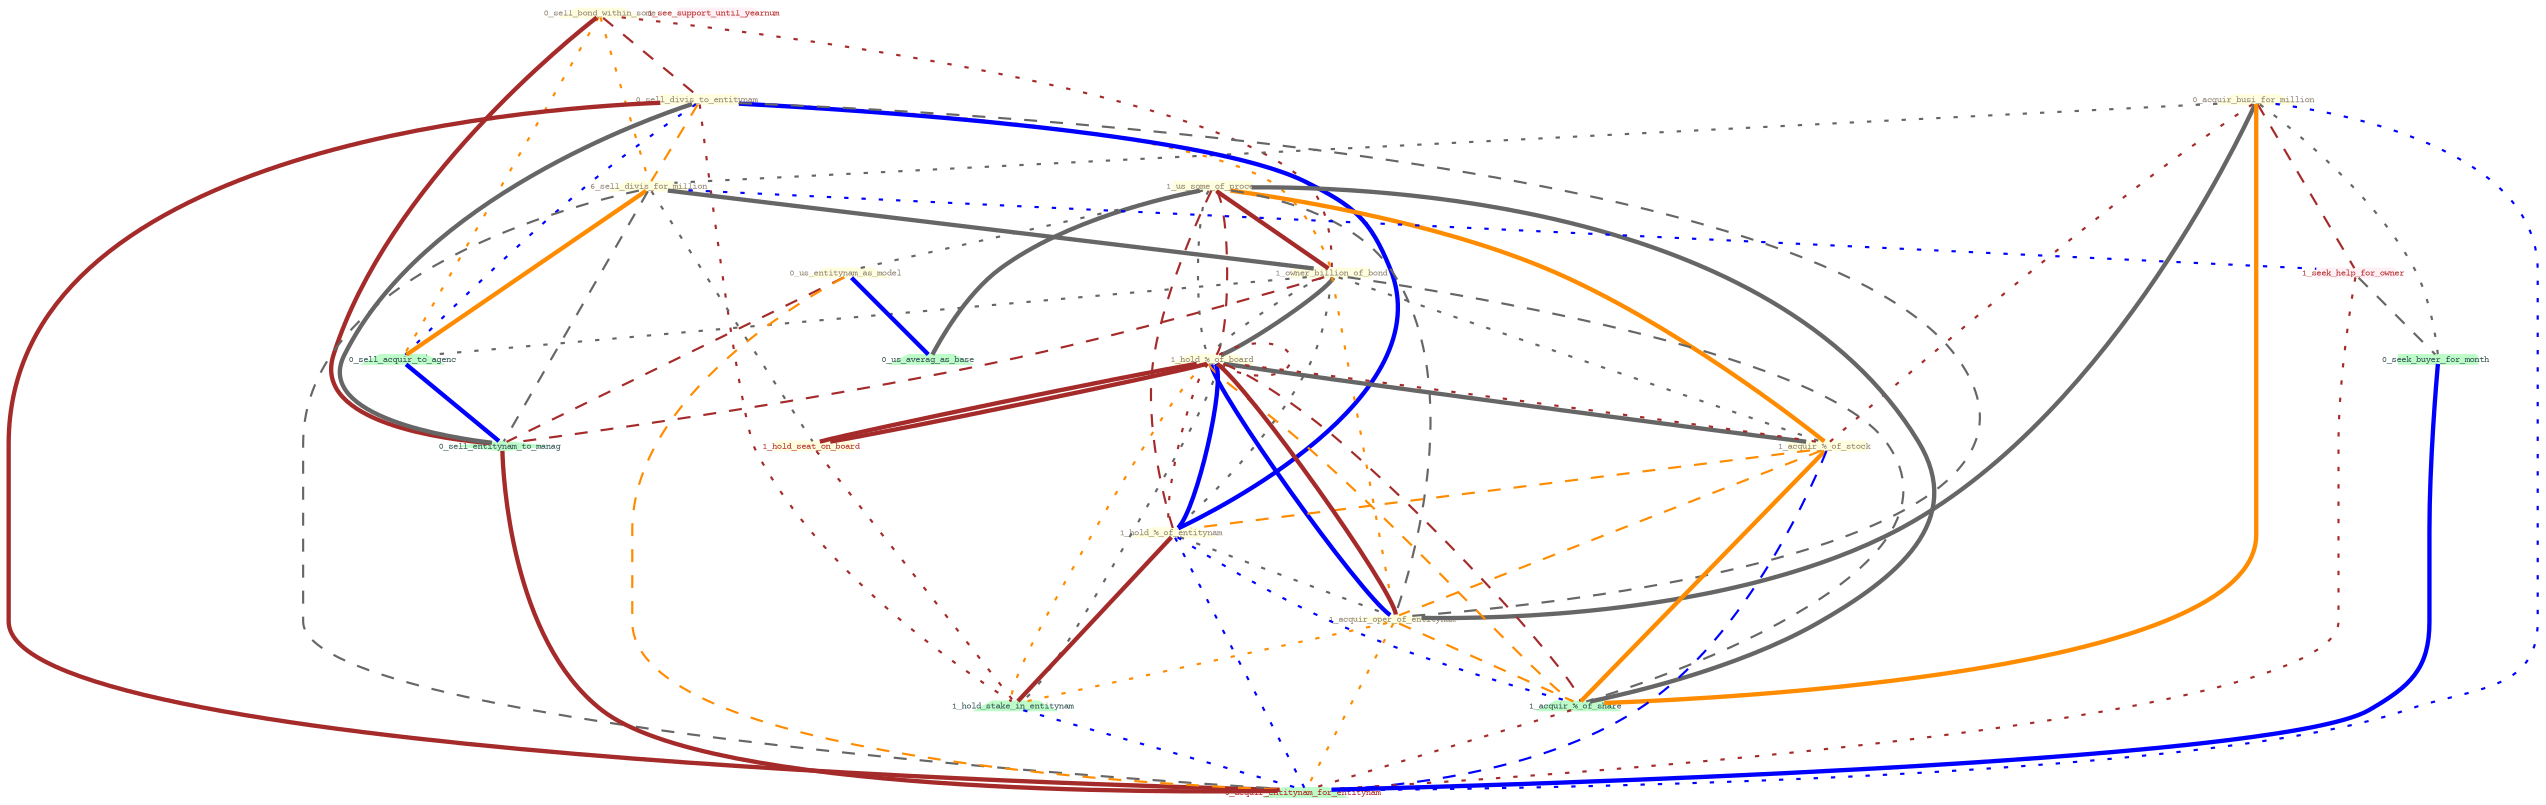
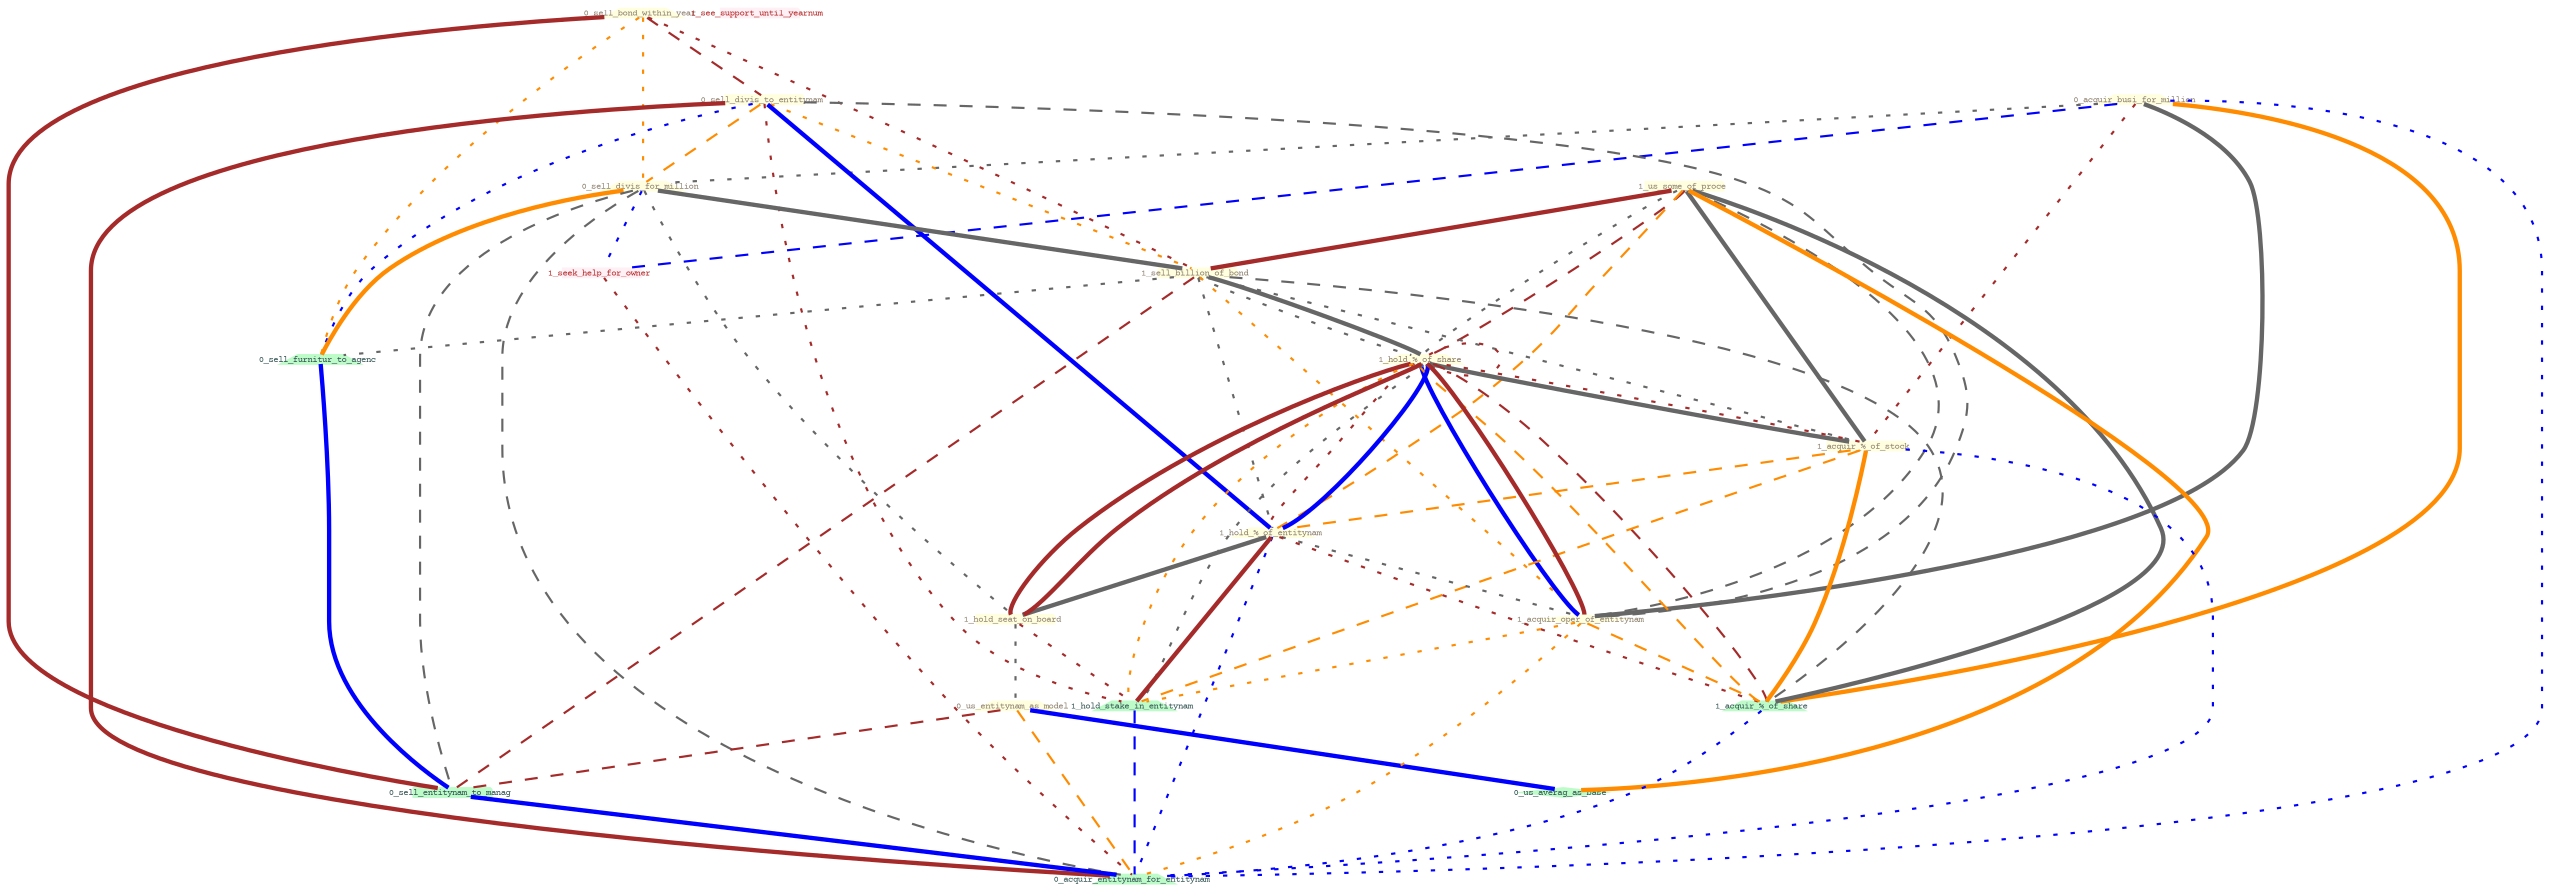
  graph {
    fontname="Courier Prime"
    node [color="#ffffe0" fixedsize=true fontcolor="#8b7d6b" fontname="Courier Prime" fontsize=4 shape=trapezium style=filled]
    edge [color=brown fontname="Courier Prime" style=dotted w=1]
-   "0_sell_bond_within_year " [height=.06 width=.5 label="0_sell_bond_within_some"]
+   "0_sell_bond_within_year " [height=.06 width=.5]
    "0_acquir_busi_for_million " [height=.06 width=.5]
    "0_sell_divis_to_entitynam " [height=.06 shape=note width=.5]
    "1_us_some_of_proce " [height=.06 shape=note width=.5]
-   "0_sell_divis_for_million " [height=.06 width=.5 label="6_sell_divis_for_million"]
-   "1_sell_billion_of_bond " [height=.06 shape=note width=.5 label="1_owner_billion_of_bond"]
+   "0_sell_divis_for_million " [height=.06 width=.5]
+   "1_sell_billion_of_bond " [height=.06 shape=note width=.5]
    "0_us_entitynam_as_model " [height=.06 width=.5]
-   "1_hold_%_of_share " [height=.06 width=.5 label="1_hold_%_of_board"]
+   "1_hold_%_of_share " [height=.06 width=.5]
    "1_acquir_%_of_stock " [height=.06 shape=note width=.5]
    "1_hold_%_of_entitynam " [height=.06 width=.5]
    "1_acquir_oper_of_entitynam " [height=.06 shape=diamond width=.5]
-   "1_hold_seat_on_board " [fontcolor="#b22222" height=.06 shape=note width=.5]
+   "1_hold_seat_on_board " [height=.06 shape=note width=.5]
    "1_seek_help_for_owner " [color="#fff0f5" fontcolor="#b22222" height=.06 shape=note width=.5]
    "1_see_support_until_yearnum " [color="#fff0f5" fontcolor="#b22222" height=.06 shape=note width=.5]
-   "0_sell_furnitur_to_agenc " [color="#BDFCC9" fontcolor="#2f4f4f" height=.06 width=.5 label="0_sell_acquir_to_agenc"]
-   "0_sell_entitynam_to_manag " [color="#BDFCC9" fontcolor="#2f4f4f" height=.06 shape=diamond width=.5]
-   "0_seek_buyer_for_month " [color="#BDFCC9" fontcolor="#2f4f4f" height=.06 shape=note width=.5]
+   "0_sell_furnitur_to_agenc " [color="#BDFCC9" fontcolor="#2f4f4f" height=.06 width=.5]
+   "0_sell_entitynam_to_manag " [color="#BDFCC9" fontcolor="#2f4f4f" height=.06 shape=note width=.5]
    "1_acquir_%_of_share " [color="#BDFCC9" fontcolor="#2f4f4f" height=.06 width=.5]
-   "0_acquir_entitynam_for_entitynam " [color="#BDFCC9" fontcolor="#b22222" height=.06 width=.5]
+   "0_acquir_entitynam_for_entitynam " [color="#BDFCC9" fontcolor="#2f4f4f" height=.06 width=.5]
    "1_hold_stake_in_entitynam " [color="#BDFCC9" fontcolor="#2f4f4f" height=.06 width=.5]
-   "0_us_averag_as_base " [color="#BDFCC9" fontcolor="#2f4f4f" height=.06 width=.5]
+   "0_us_averag_as_base " [color="#BDFCC9" fontcolor="#2f4f4f" height=.06 shape=diamond width=.5]
    subgraph sub_1 {
      "0_sell_bond_within_year "
      "0_acquir_busi_for_million "
      "0_sell_divis_to_entitynam "
      "1_us_some_of_proce "
      "0_sell_divis_for_million "
      "1_sell_billion_of_bond "
      "0_us_entitynam_as_model "
      "1_hold_%_of_share "
      "1_acquir_%_of_stock "
      "1_hold_%_of_entitynam "
      "1_acquir_oper_of_entitynam "
      "1_hold_seat_on_board "
    }
    subgraph sub_2 {
      "1_seek_help_for_owner "
      "1_see_support_until_yearnum "
    }
    "0_sell_bond_within_year " -- "0_sell_divis_to_entitynam " [style=dashed]
    "0_sell_bond_within_year " -- "0_sell_divis_for_million " [color=darkorange]
    "0_sell_bond_within_year " -- "1_sell_billion_of_bond "
    "0_sell_bond_within_year " -- "0_sell_furnitur_to_agenc " [color=darkorange]
    "0_sell_bond_within_year " -- "0_sell_entitynam_to_manag " [style=bold]
    "0_acquir_busi_for_million " -- "0_sell_divis_for_million " [color=gray40 w=2]
    "0_acquir_busi_for_million " -- "1_acquir_%_of_stock "
    "0_acquir_busi_for_million " -- "1_acquir_oper_of_entitynam " [color=gray40 style=bold]
-   "0_acquir_busi_for_million " -- "1_seek_help_for_owner " [style=dashed]
-   "0_acquir_busi_for_million " -- "0_seek_buyer_for_month " [color=gray40]
+   "0_acquir_busi_for_million " -- "1_seek_help_for_owner " [color=blue style=dashed]
    "0_acquir_busi_for_million " -- "1_acquir_%_of_share " [color=darkorange style=bold]
    "0_acquir_busi_for_million " -- "0_acquir_entitynam_for_entitynam " [color=blue w=2]
    "0_sell_divis_to_entitynam " -- "0_sell_divis_for_million " [color=darkorange style=dashed w=2]
    "0_sell_divis_to_entitynam " -- "1_sell_billion_of_bond " [color=darkorange]
    "0_sell_divis_to_entitynam " -- "1_hold_%_of_entitynam " [color=blue style=bold]
    "0_sell_divis_to_entitynam " -- "1_acquir_oper_of_entitynam " [color=gray40 style=dashed]
    "0_sell_divis_to_entitynam " -- "0_sell_furnitur_to_agenc " [color=blue w=2]
-   "0_sell_divis_to_entitynam " -- "0_sell_entitynam_to_manag " [color=gray40 style=bold w=2]
    "0_sell_divis_to_entitynam " -- "0_acquir_entitynam_for_entitynam " [style=bold]
    "0_sell_divis_to_entitynam " -- "1_hold_stake_in_entitynam "
    "1_us_some_of_proce " -- "1_sell_billion_of_bond " [style=bold]
-   "1_us_some_of_proce " -- "0_us_entitynam_as_model " [color=gray40]
+   "1_hold_seat_on_board " -- "0_us_entitynam_as_model " [color=gray40]
    "1_us_some_of_proce " -- "1_hold_%_of_share " [color=gray40]
    "1_us_some_of_proce " -- "1_hold_%_of_share " [style=dashed]
-   "1_us_some_of_proce " -- "1_acquir_%_of_stock " [color=darkorange style=bold]
-   "1_us_some_of_proce " -- "1_hold_%_of_entitynam " [style=dashed]
+   "1_us_some_of_proce " -- "1_acquir_%_of_stock " [color=gray40 style=bold]
+   "1_us_some_of_proce " -- "1_hold_%_of_entitynam " [color=darkorange style=dashed]
    "1_us_some_of_proce " -- "1_acquir_oper_of_entitynam " [color=gray40 style=dashed]
    "1_us_some_of_proce " -- "1_acquir_%_of_share " [color=gray40 style=bold]
-   "1_us_some_of_proce " -- "0_us_averag_as_base " [color=gray40 style=bold]
+   "1_us_some_of_proce " -- "0_us_averag_as_base " [color=darkorange style=bold]
    "0_sell_divis_for_million " -- "1_sell_billion_of_bond " [color=gray40 style=bold]
    "0_sell_divis_for_million " -- "1_hold_seat_on_board " [color=gray40]
    "0_sell_divis_for_million " -- "1_seek_help_for_owner " [color=blue]
    "0_sell_divis_for_million " -- "0_sell_furnitur_to_agenc " [color=darkorange style=bold]
    "0_sell_divis_for_million " -- "0_sell_entitynam_to_manag " [color=gray40 style=dashed]
    "0_sell_divis_for_million " -- "0_acquir_entitynam_for_entitynam " [color=gray40 style=dashed]
    "1_sell_billion_of_bond " -- "1_hold_%_of_share " [color=gray40]
    "1_sell_billion_of_bond " -- "1_hold_%_of_share " [color=gray40 style=bold]
    "1_sell_billion_of_bond " -- "1_acquir_%_of_stock " [color=gray40]
    "1_sell_billion_of_bond " -- "1_hold_%_of_entitynam " [color=gray40]
    "1_sell_billion_of_bond " -- "1_acquir_oper_of_entitynam " [color=darkorange]
    "1_sell_billion_of_bond " -- "0_sell_furnitur_to_agenc " [color=gray40]
    "1_sell_billion_of_bond " -- "0_sell_entitynam_to_manag " [style=dashed]
    "1_sell_billion_of_bond " -- "1_acquir_%_of_share " [color=gray40 style=dashed]
    "0_us_entitynam_as_model " -- "0_sell_entitynam_to_manag " [style=dashed]
    "0_us_entitynam_as_model " -- "0_acquir_entitynam_for_entitynam " [color=darkorange style=dashed]
    "0_us_entitynam_as_model " -- "0_us_averag_as_base " [color=blue style=bold w=2]
    "1_hold_%_of_share " -- "1_hold_%_of_share " [w=4]
    "1_hold_%_of_share " -- "1_acquir_%_of_stock " [color=gray40 style=bold w=2]
    "1_hold_%_of_share " -- "1_hold_%_of_entitynam " [w=3]
    "1_hold_%_of_share " -- "1_acquir_oper_of_entitynam " [color=blue style=bold]
    "1_hold_%_of_share " -- "1_hold_seat_on_board " [style=bold]
    "1_hold_%_of_share " -- "1_acquir_%_of_share " [color=darkorange style=dashed w=3]
    "1_hold_%_of_share " -- "1_acquir_%_of_share " [style=dashed w=3]
    "1_hold_%_of_share " -- "1_hold_stake_in_entitynam " [color=darkorange]
    "1_hold_%_of_share " -- "1_hold_stake_in_entitynam " [color=gray40]
    "1_acquir_%_of_stock " -- "1_hold_%_of_share " [w=2]
    "1_acquir_%_of_stock " -- "1_hold_%_of_entitynam " [color=darkorange style=dashed w=2]
-   "1_acquir_%_of_stock " -- "1_acquir_oper_of_entitynam " [color=darkorange style=dashed w=2]
+   "1_acquir_%_of_stock " -- "1_hold_stake_in_entitynam " [color=darkorange style=dashed w=2]
    "1_acquir_%_of_stock " -- "1_acquir_%_of_share " [color=darkorange style=bold w=3]
-   "1_acquir_%_of_stock " -- "0_acquir_entitynam_for_entitynam " [color=blue style=dashed]
+   "1_acquir_%_of_stock " -- "0_acquir_entitynam_for_entitynam " [color=blue]
    "1_hold_%_of_entitynam " -- "1_hold_%_of_share " [color=blue style=bold w=3]
    "1_hold_%_of_entitynam " -- "1_acquir_oper_of_entitynam " [color=gray40 w=2]
-   "1_hold_%_of_entitynam " -- "1_acquir_%_of_share " [color=blue w=2]
+   "1_hold_%_of_entitynam " -- "1_hold_seat_on_board " [color=gray40 style=bold]
+   "1_hold_%_of_entitynam " -- "1_acquir_%_of_share " [w=2]
    "1_hold_%_of_entitynam " -- "0_acquir_entitynam_for_entitynam " [color=blue]
    "1_hold_%_of_entitynam " -- "1_hold_stake_in_entitynam " [style=bold w=2]
    "1_acquir_oper_of_entitynam " -- "1_hold_%_of_share " [style=bold]
    "1_acquir_oper_of_entitynam " -- "1_acquir_%_of_share " [color=darkorange style=dashed w=2]
    "1_acquir_oper_of_entitynam " -- "0_acquir_entitynam_for_entitynam " [color=darkorange w=2]
    "1_acquir_oper_of_entitynam " -- "1_hold_stake_in_entitynam " [color=darkorange]
    "1_hold_seat_on_board " -- "1_hold_%_of_share " [style=bold]
    "1_hold_seat_on_board " -- "1_hold_stake_in_entitynam "
-   "1_seek_help_for_owner " -- "0_seek_buyer_for_month " [color=gray40 style=dashed w=2]
    "1_seek_help_for_owner " -- "0_acquir_entitynam_for_entitynam "
    "0_sell_furnitur_to_agenc " -- "0_sell_entitynam_to_manag " [color=blue style=bold w=2]
-   "0_sell_entitynam_to_manag " -- "0_acquir_entitynam_for_entitynam " [style=bold]
-   "0_seek_buyer_for_month " -- "0_acquir_entitynam_for_entitynam " [color=blue style=bold]
-   "1_acquir_%_of_share " -- "0_acquir_entitynam_for_entitynam "
-   "1_hold_stake_in_entitynam " -- "0_acquir_entitynam_for_entitynam " [color=blue]
+   "0_sell_entitynam_to_manag " -- "0_acquir_entitynam_for_entitynam " [color=blue style=bold]
+   "1_acquir_%_of_share " -- "0_acquir_entitynam_for_entitynam " [color=blue]
+   "1_hold_stake_in_entitynam " -- "0_acquir_entitynam_for_entitynam " [color=blue style=dashed]
  }
